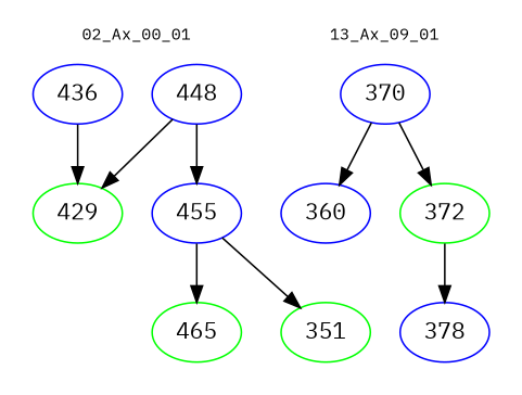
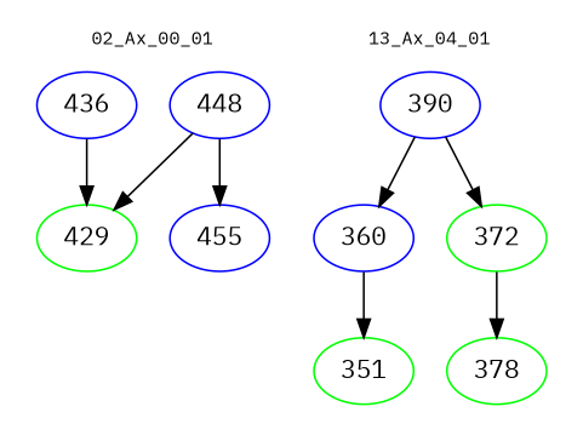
  digraph {
    fontname="IBM Plex Mono"
    node [color=blue fontname="IBM Plex Mono"]
    edge [color=black fontname="IBM Plex Mono"]
    n1 [label=448]
    n2 [label=436]
    n3 [label=455]
    n4 [color=green label=429]
-   n5 [color=green label=465]
-   n6 [label=370]
+   n6 [label=390]
    n7 [label=360]
    n8 [color=green label=372]
    n9 [color=green label=351]
-   n10 [label=378]
+   n10 [color=green label=378]
    subgraph cluster_1 {
      color=white
      fontsize=10
      label="02_Ax_00_01"
      n1
      n2
      n3
      n4
-     n5
    }
    subgraph cluster_2 {
      color=white
      fontsize=10
-     label="13_Ax_09_01"
+     label="13_Ax_04_01"
      n6
      n7
      n8
      n9
      n10
    }
    n1 -> n3
    n1 -> n4
    n2 -> n4
-   n3 -> n5
    n6 -> n7
    n6 -> n8
-   n3 -> n9
+   n7 -> n9
    n8 -> n10
  }
